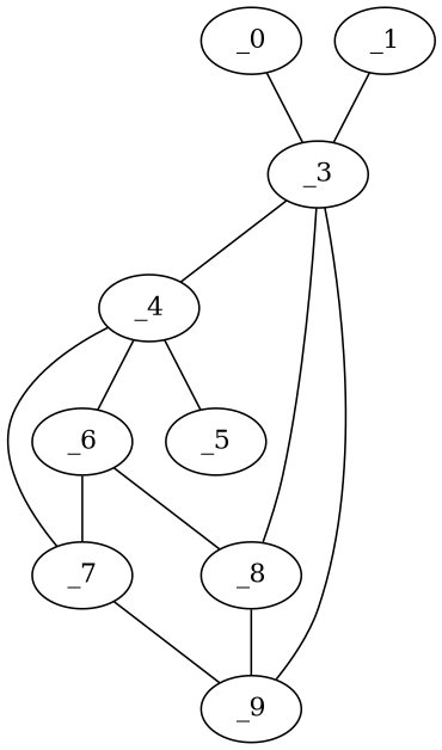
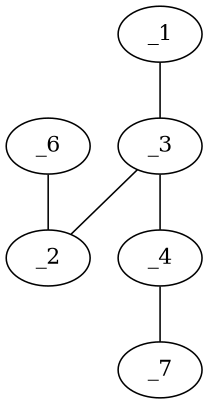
  graph {
    node [y=85]
    edge [valence=2]
-   _0 [x=49 y=13]
    _3 [x=87 y=12]
    _1 [x=66 y=7]
    _4 [x=93]
-   _8 [x=117 y=79]
-   _9 [x=124 y=75]
+   _8 [x=117 y=79 label=_2]
    _6 [x=102 y=84]
-   _5 [x=99]
    _7 [x=114 y=114]
-   _0 -- _3
    _3 -- _4 [valence=1]
    _3 -- _8
-   _3 -- _9 [valence=1]
    _1 -- _3
-   _4 -- _6
-   _4 -- _5 [valence=1]
    _4 -- _7 [valence=1]
-   _8 -- _9 [valence=1]
    _6 -- _8
-   _6 -- _7
-   _7 -- _9 [valence=1]
  }
